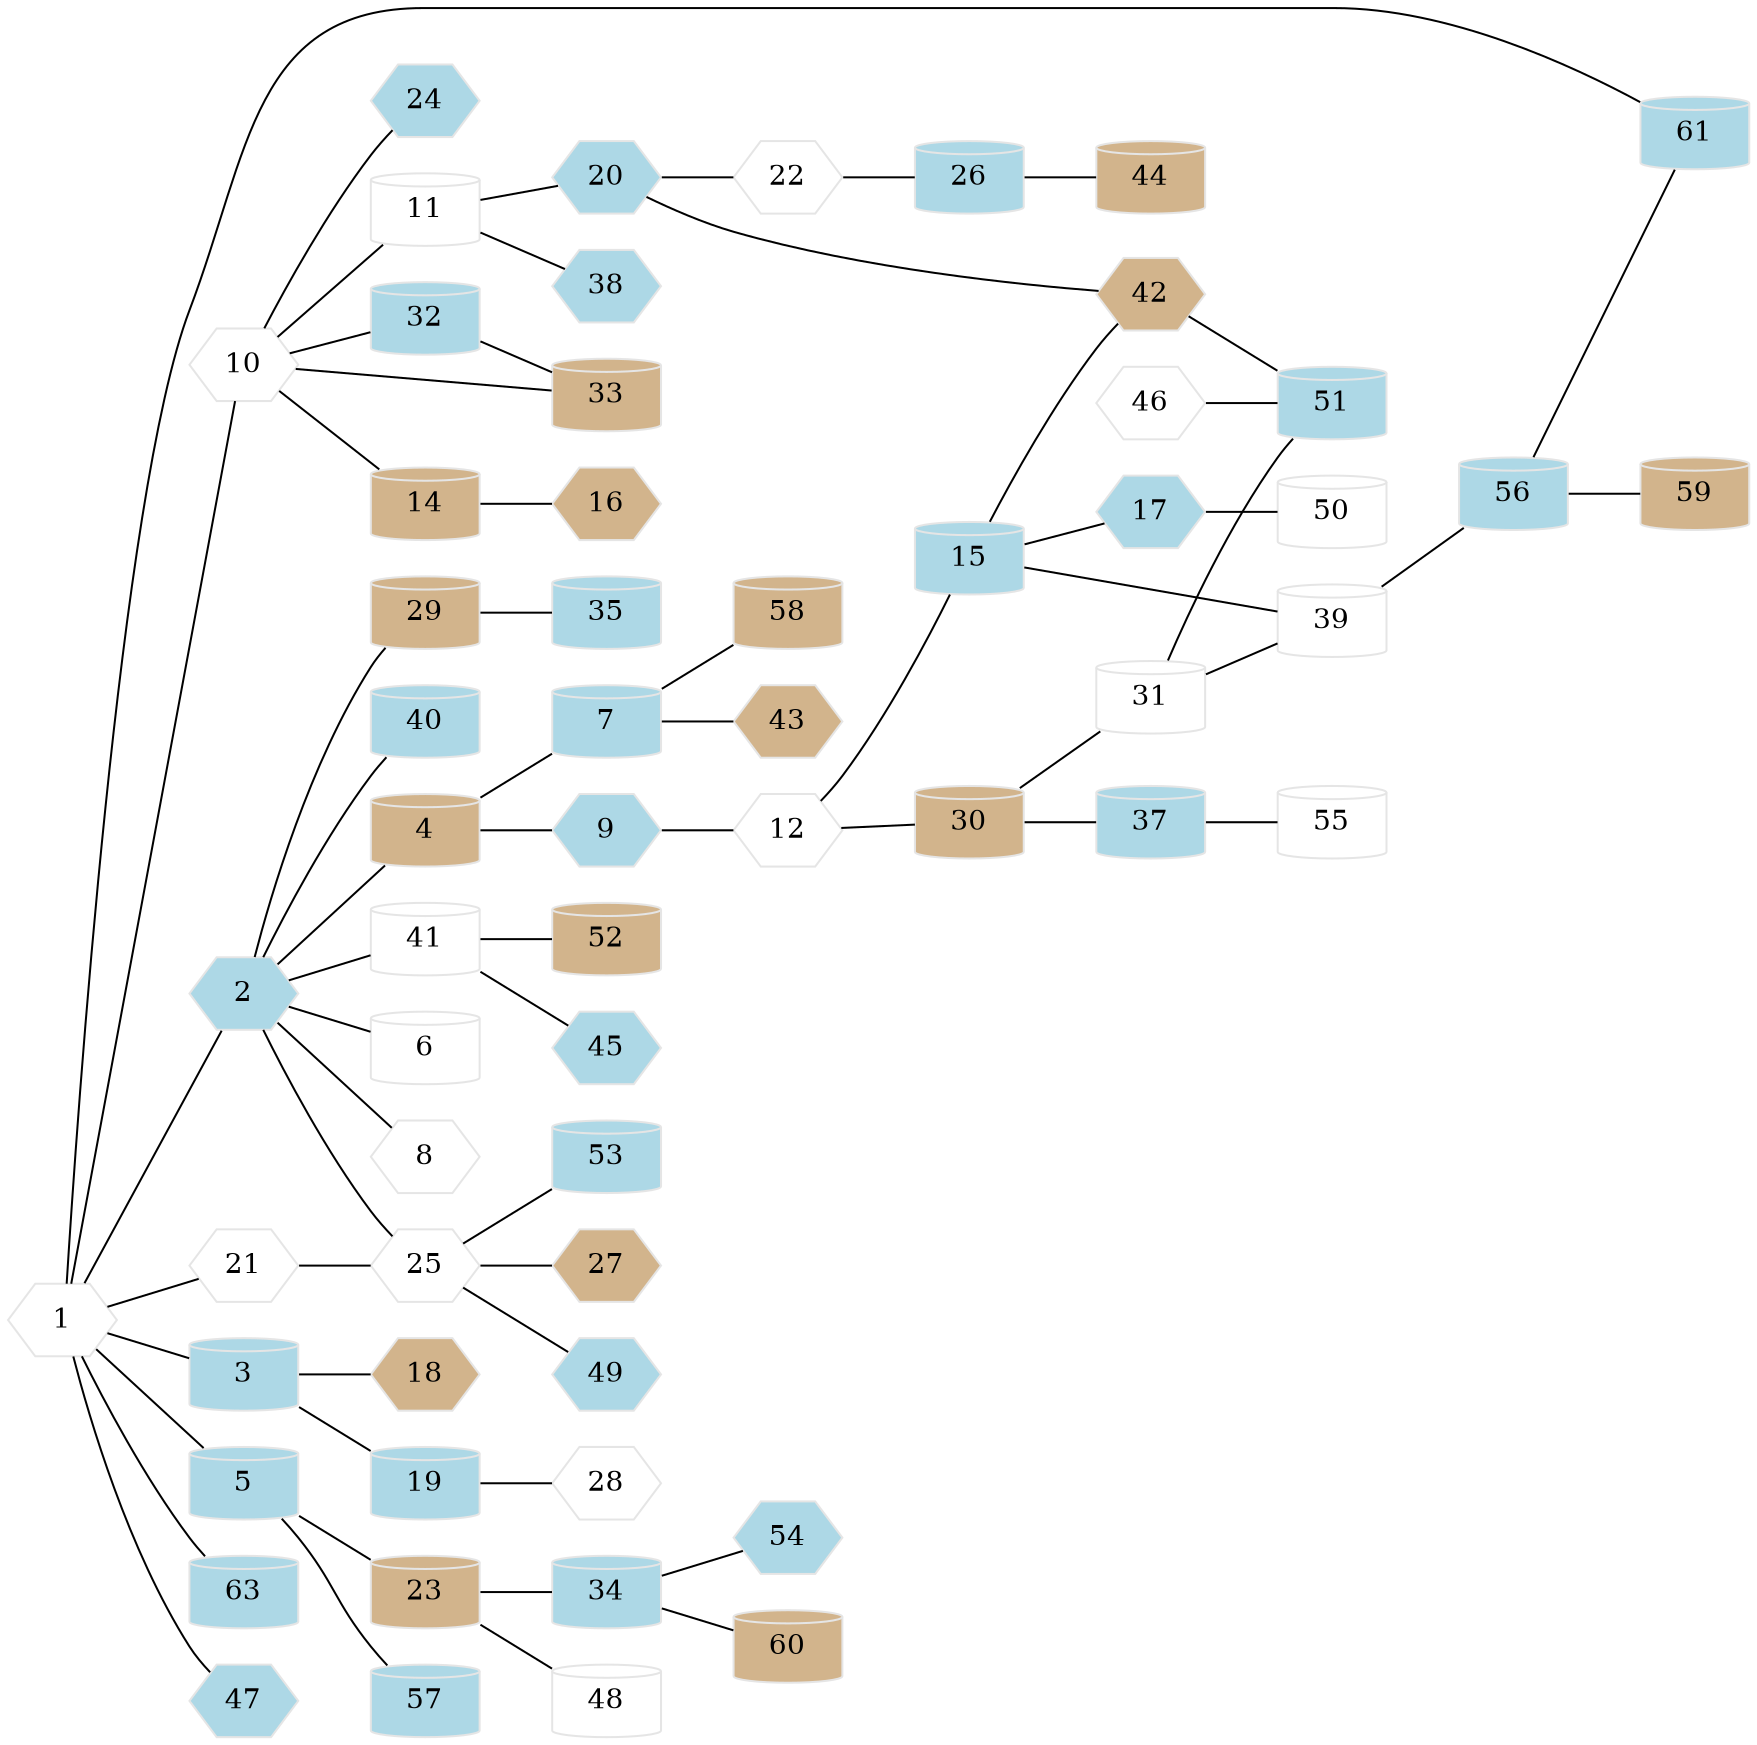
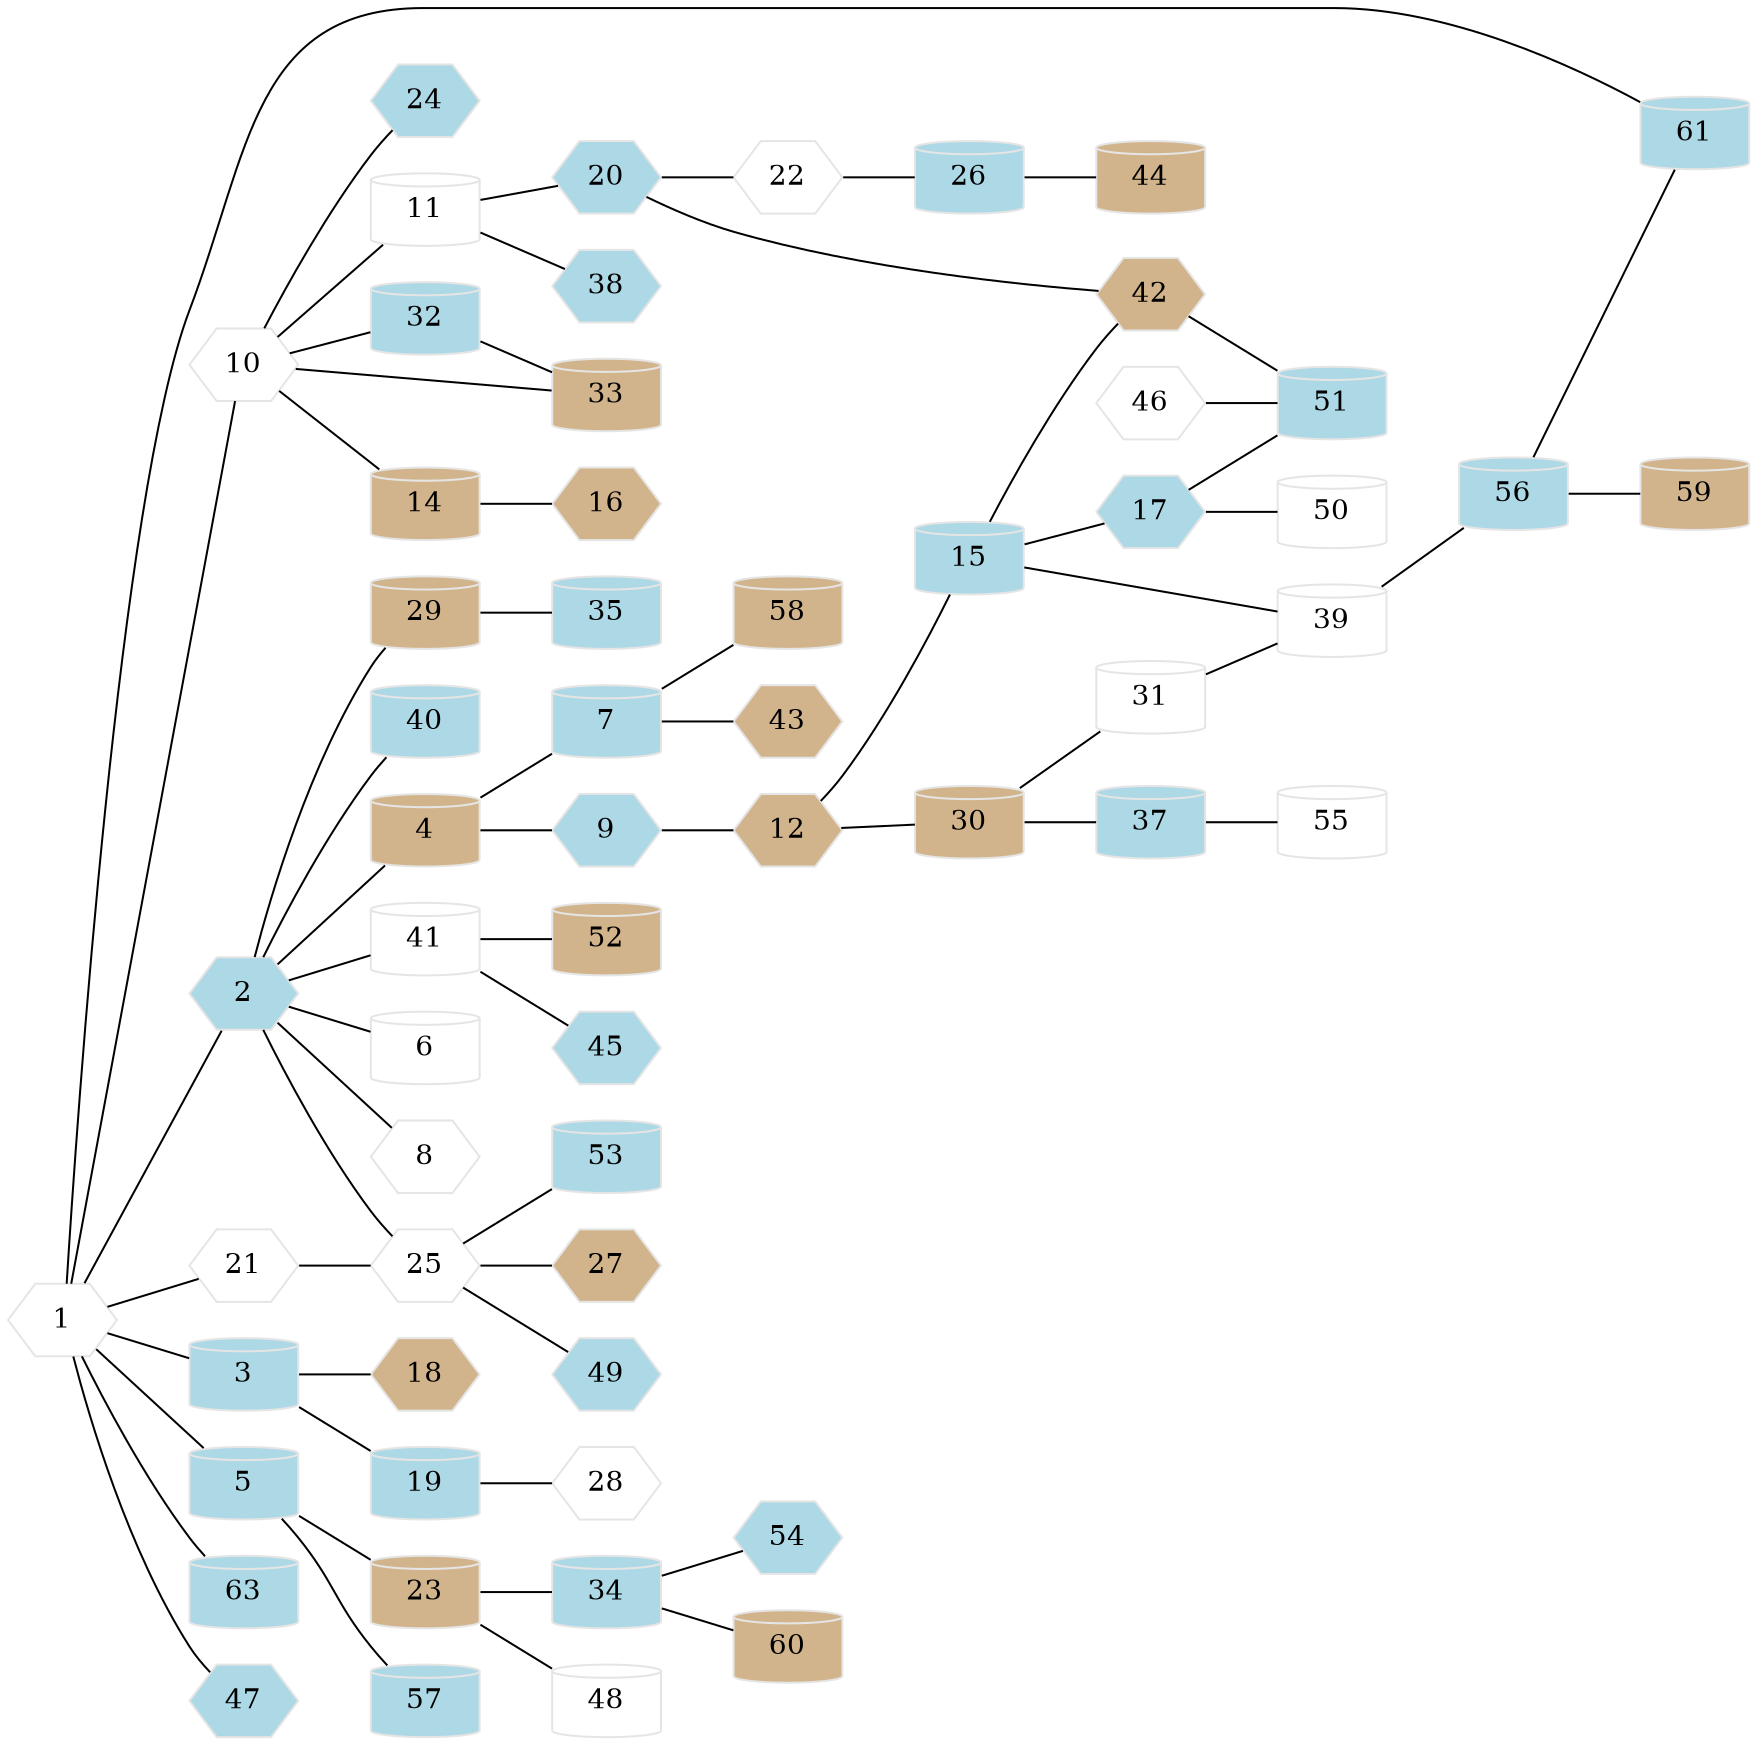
  graph {
    rankdir=LR
    node [color=gray90 fillcolor=lightblue shape=cylinder style=filled]
    1 [fillcolor=white shape=hexagon]
    2 [shape=hexagon]
    3
    5
    10 [fillcolor=white shape=hexagon]
    n6 [label=63]
    21 [fillcolor=white shape=hexagon]
    47 [shape=hexagon]
    61
    4 [fillcolor=tan]
    6 [fillcolor=white]
    8 [fillcolor=white shape=hexagon]
    25 [fillcolor=white shape=hexagon]
    29 [fillcolor=tan]
    40
    41 [fillcolor=white]
    18 [fillcolor=tan shape=hexagon]
    19
    23 [fillcolor=tan]
    57
    11 [fillcolor=white]
    14 [fillcolor=tan]
    24 [shape=hexagon]
    32
    33 [fillcolor=tan]
    7
    9 [shape=hexagon]
    27 [fillcolor=tan shape=hexagon]
    49 [shape=hexagon]
    53
    35
    45 [shape=hexagon]
    52 [fillcolor=tan]
    28 [fillcolor=white shape=hexagon]
    43 [fillcolor=tan shape=hexagon]
    58 [fillcolor=tan]
-   12 [fillcolor=white shape=hexagon]
+   12 [fillcolor=tan shape=hexagon]
    34
    48 [fillcolor=white]
    15
    30 [fillcolor=tan]
    20 [shape=hexagon]
    38 [shape=hexagon]
    16 [fillcolor=tan shape=hexagon]
    42 [fillcolor=tan shape=hexagon]
    22 [fillcolor=white shape=hexagon]
    17 [shape=hexagon]
    39 [fillcolor=white]
    31 [fillcolor=white]
    37
    50 [fillcolor=white]
    51
    56
    26
    44 [fillcolor=tan]
    54 [shape=hexagon]
    60 [fillcolor=tan]
    55 [fillcolor=white]
    59 [fillcolor=tan]
    46 [fillcolor=white shape=hexagon]
    1 -- 2
    1 -- 3
    1 -- 5
    1 -- 10
    1 -- n6
    1 -- 21
    1 -- 47
    1 -- 61
    2 -- 4
    2 -- 6
    2 -- 8
    2 -- 25
    2 -- 29
    2 -- 40
    2 -- 41
    3 -- 18
    3 -- 19
    5 -- 23
    5 -- 57
    10 -- 11
    10 -- 14
    10 -- 24
    10 -- 32
    10 -- 33
    21 -- 25
    4 -- 7
    4 -- 9
    25 -- 27
    25 -- 49
    25 -- 53
    29 -- 35
    41 -- 45
    41 -- 52
    19 -- 28
    23 -- 34
    23 -- 48
    11 -- 20
    11 -- 38
    14 -- 16
    32 -- 33
    7 -- 43
    7 -- 58
    9 -- 12
    12 -- 15
    12 -- 30
    34 -- 54
    34 -- 60
    15 -- 42
    15 -- 17
    15 -- 39
    30 -- 31
    30 -- 37
    20 -- 42
    20 -- 22
    42 -- 51
    22 -- 26
    17 -- 50
-   31 -- 51
+   17 -- 51
    39 -- 56
    31 -- 39
    37 -- 55
    56 -- 61
    56 -- 59
    26 -- 44
    46 -- 51
  }
